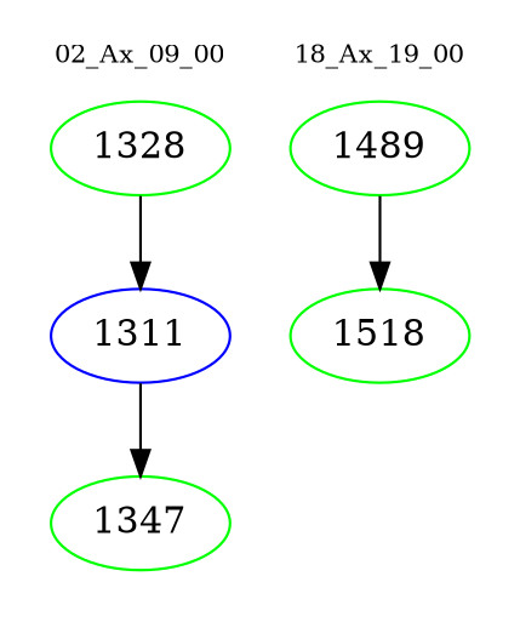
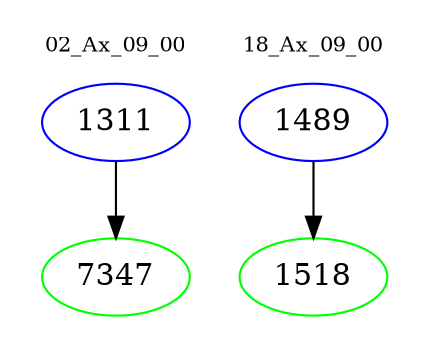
  digraph {
    node [color=green]
    edge [color=black]
-   n1 [label=1328]
    n2 [color=blue label=1311]
-   n3 [label=1347]
-   n4 [label=1489]
+   n3 [label=7347]
+   n4 [color=blue label=1489]
    n5 [label=1518]
    subgraph cluster_1 {
      color=white
      fontsize=10
      label="02_Ax_09_00"
-     n1
      n2
      n3
    }
    subgraph cluster_2 {
      color=white
      fontsize=10
-     label="18_Ax_19_00"
+     label="18_Ax_09_00"
      n4
      n5
    }
-   n1 -> n2
    n2 -> n3
    n4 -> n5
  }
